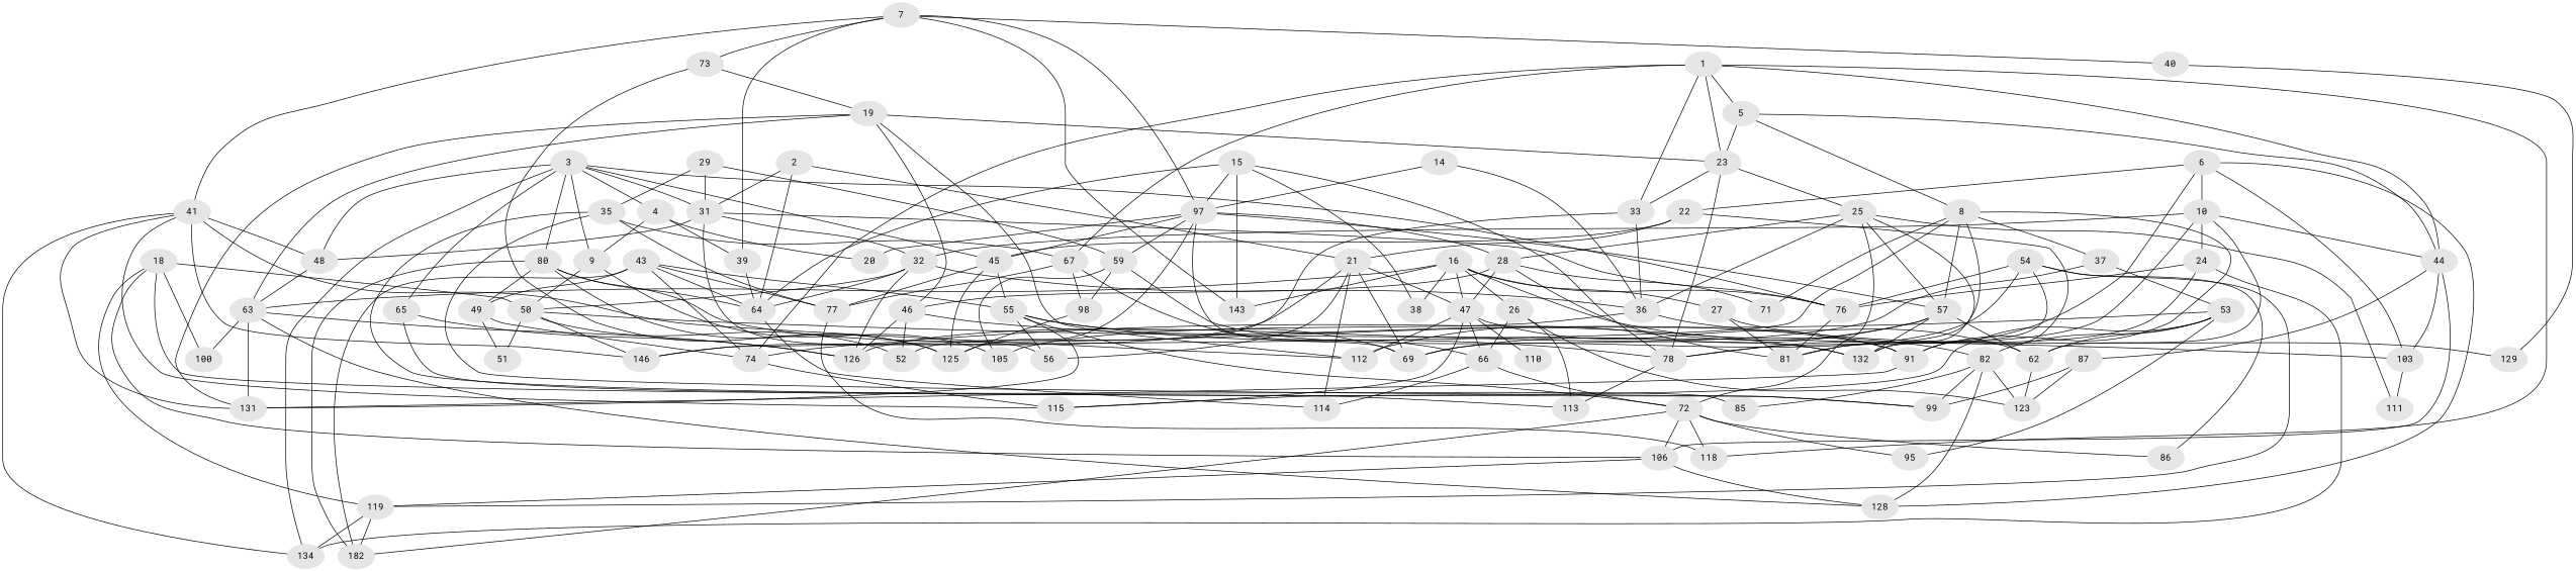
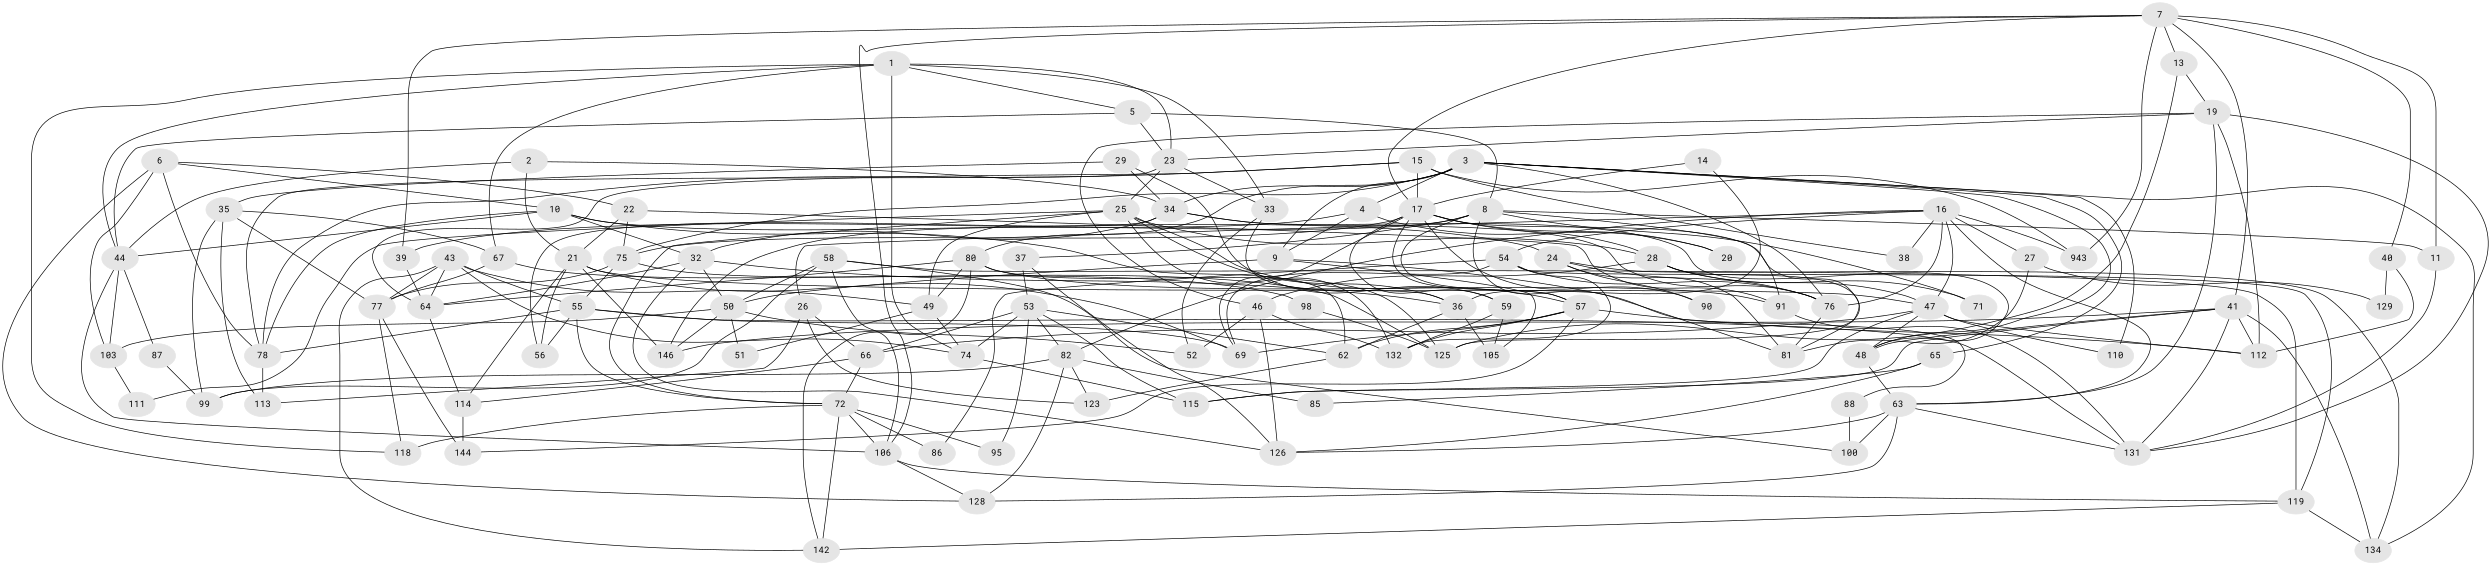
  graph {
    fontname="Roboto Mono"
    node [color=gray90 fontname="Roboto Mono" style=filled]
    edge [fontname="Roboto Mono"]
    1 [super="+138"]
    5
    23 [super="+58"]
    33 [super="+120"]
    44
    67 [super="+121"]
    74 [super="+84"]
    118
    8 [super="+42"]
    78 [super="+97"]
    25
    52
    36
    103
    106
    87
    77 [super="+137"]
    98 [super="+135"]
    115
    21 [super="+130"]
    146
    47 [super="+61"]
    69
    56
    114 [super="+124"]
    2
-   31 [super="+93"]
+   31 [super="+93" label=34]
    64 [super="+102"]
    48
    76 [super="+108"]
    32 [super="+34"]
    3 [super="+22"]
    4
    9 [super="+107"]
    n35 [label=80 super="+79"]
-   45 [super="+145"]
+   45 [super="+145" label=75]
    65
    110
    134
    20
    39 [super="+68"]
+   88
    105
    50 [super="+60"]
    91 [super="+133"]
    125
    49
-   142 [label=182]
+   142
    55 [super="+92"]
    63 [super="+89"]
    126
    85
    81
+   11
    37
    57 [super="+104"]
    71
    6 [super="+139"]
    10 [super="+75"]
    n60 [label=22]
    128
    24
    62
    113
    111
    7 [super="+96"]
-   13 [label=73]
-   17 [super="+140" label=97]
+   13
+   17 [super="+140"]
    40 [super="+122"]
    41 [super="+70"]
-   143
+   143 [label=943]
    131
    19 [super="+109"]
    28 [super="+127"]
    59
+   90
    112
    129
    66 [super="+73"]
    72 [super="+116"]
    119
    53 [super="+83"]
    132
+   144
    100
    123
    46
    14
    15 [super="+94"]
    38
    16 [super="+136"]
    26
    27
    54 [super="+141"]
    82 [super="+101"]
    86
    99
-   18 [super="+80"]
+   18 [super="+80" label=58]
    51
    95
    29
    35
    43 [super="+117"]
    1 -- 5
    1 -- 23
    1 -- 33
    1 -- 44
    1 -- 67
    1 -- 74
    1 -- 118
    5 -- 23 [weight=2]
    5 -- 44
    5 -- 8
    23 -- 33
    23 -- 78
    23 -- 25
    33 -- 52
    33 -- 36
    44 -- 103
    44 -- 106
    44 -- 87
    67 -- 77
    67 -- 98
    74 -- 115
    8 -- 146
    8 -- 91
    8 -- 81
+   8 -- 11
    8 -- 37
    8 -- 57
    8 -- 71
    78 -- 113
    25 -- 36
+   25 -- 49
    25 -- 57
    25 -- 111
    25 -- 28
    25 -- 72
    25 -- 132
    36 -- 105
    36 -- 62
    103 -- 111
    106 -- 128
    106 -- 119
-   87 -- 123
    87 -- 99
    77 -- 118
+   77 -- 144
    98 -- 125
    21 -- 146
    21 -- 47
    21 -- 69
    21 -- 56
    21 -- 114
    47 -- 115
    47 -- 110
-   47 -- 91
+   47 -- 48
    47 -- 112
    47 -- 66
+   114 -- 144
    2 -- 21
    2 -- 31
-   2 -- 64
+   2 -- 44
    31 -- 56
    31 -- 48
    31 -- 76
    31 -- 32
    64 -- 114
    48 -- 63
    76 -- 81
    32 -- 36
    32 -- 64
    32 -- 50
    32 -- 126
    3 -- 31
    3 -- 48
    3 -- 76
    3 -- 4
    3 -- 9
    3 -- n35
    3 -- 45
    3 -- 65
+   3 -- 110
    3 -- 134
    4 -- 9
    4 -- 20
    4 -- 39
+   9 -- 88
    9 -- 105
    9 -- 50
    n35 -- 64
    n35 -- 91
    n35 -- 125
    n35 -- 49
    n35 -- 142
    45 -- 77
    45 -- 125
    45 -- 55
    65 -- 126
    65 -- 85
    39 -- 64 [weight=2]
+   88 -- 100
    50 -- 52
    50 -- 103
    50 -- 146
    50 -- 51
    91 -- 131
    49 -- 74
    49 -- 51
    55 -- 78
    55 -- 69
    55 -- 56
    55 -- 131
    55 -- 72
    63 -- 126
    63 -- 128
    63 -- 131
    63 -- 100
+   11 -- 131
    37 -- 126
    37 -- 53
    57 -- 69
    57 -- 62
    57 -- 112
    57 -- 132
+   57 -- 144
    6 -- 78
    6 -- 103
    6 -- 10
    6 -- n60
    6 -- 128
    10 -- 44
    10 -- 78
    10 -- 32
    10 -- 24
    10 -- 62
    n60 -- 21
    n60 -- 45
    n60 -- 91
    24 -- 76
    24 -- 134
    24 -- 81
+   24 -- 90
    62 -- 123
+   7 -- 106
    7 -- 39
+   7 -- 11
    7 -- 13
    7 -- 17
    7 -- 40
    7 -- 41
    7 -- 143
    13 -- 125
    13 -- 19
    17 -- 69
    17 -- 45
    17 -- 20
    17 -- 125
    17 -- 57
    17 -- 28
    17 -- 59
+   17 -- 90
+   40 -- 112
    40 -- 129
    41 -- 115
    41 -- 146
    41 -- 48
    41 -- 134
    41 -- 131
    41 -- 112
    19 -- 23
    19 -- 63
    19 -- 131
    19 -- 112
    19 -- 46
    28 -- 47
    28 -- 81
    28 -- 71
    28 -- 46
-   59 -- 98
    59 -- 105
    59 -- 132
    66 -- 114
    66 -- 72
    72 -- 118
    72 -- 106
    72 -- 142
    72 -- 86
    72 -- 95
    119 -- 134
    119 -- 142
    53 -- 74
    53 -- 115
    53 -- 62
-   67 -- 66
+   53 -- 66
    53 -- 82
    53 -- 95
    46 -- 52
    46 -- 126
    46 -- 132
    14 -- 36
    14 -- 17
    15 -- 78
    15 -- 64
    15 -- 17
    15 -- 143
    15 -- 38
    16 -- 47
    16 -- 76
    16 -- 63
    16 -- 143
    16 -- 38
    16 -- 26
    16 -- 27
+   16 -- 54
    16 -- 82
    26 -- 113
    26 -- 66
    26 -- 123
    27 -- 81
    27 -- 129
    54 -- 69
    54 -- 76
    54 -- 119
    54 -- 132
    54 -- 86
    82 -- 85
    82 -- 128
    82 -- 123
    82 -- 99
    18 -- 106
    18 -- 50
    18 -- 119
    18 -- 100
    18 -- 99
    29 -- 31
    29 -- 59
    29 -- 35
    35 -- 67
    35 -- 77
    35 -- 113
    35 -- 99
    43 -- 74
    43 -- 77
    43 -- 64
    43 -- 49
    43 -- 142
    43 -- 55
  }
